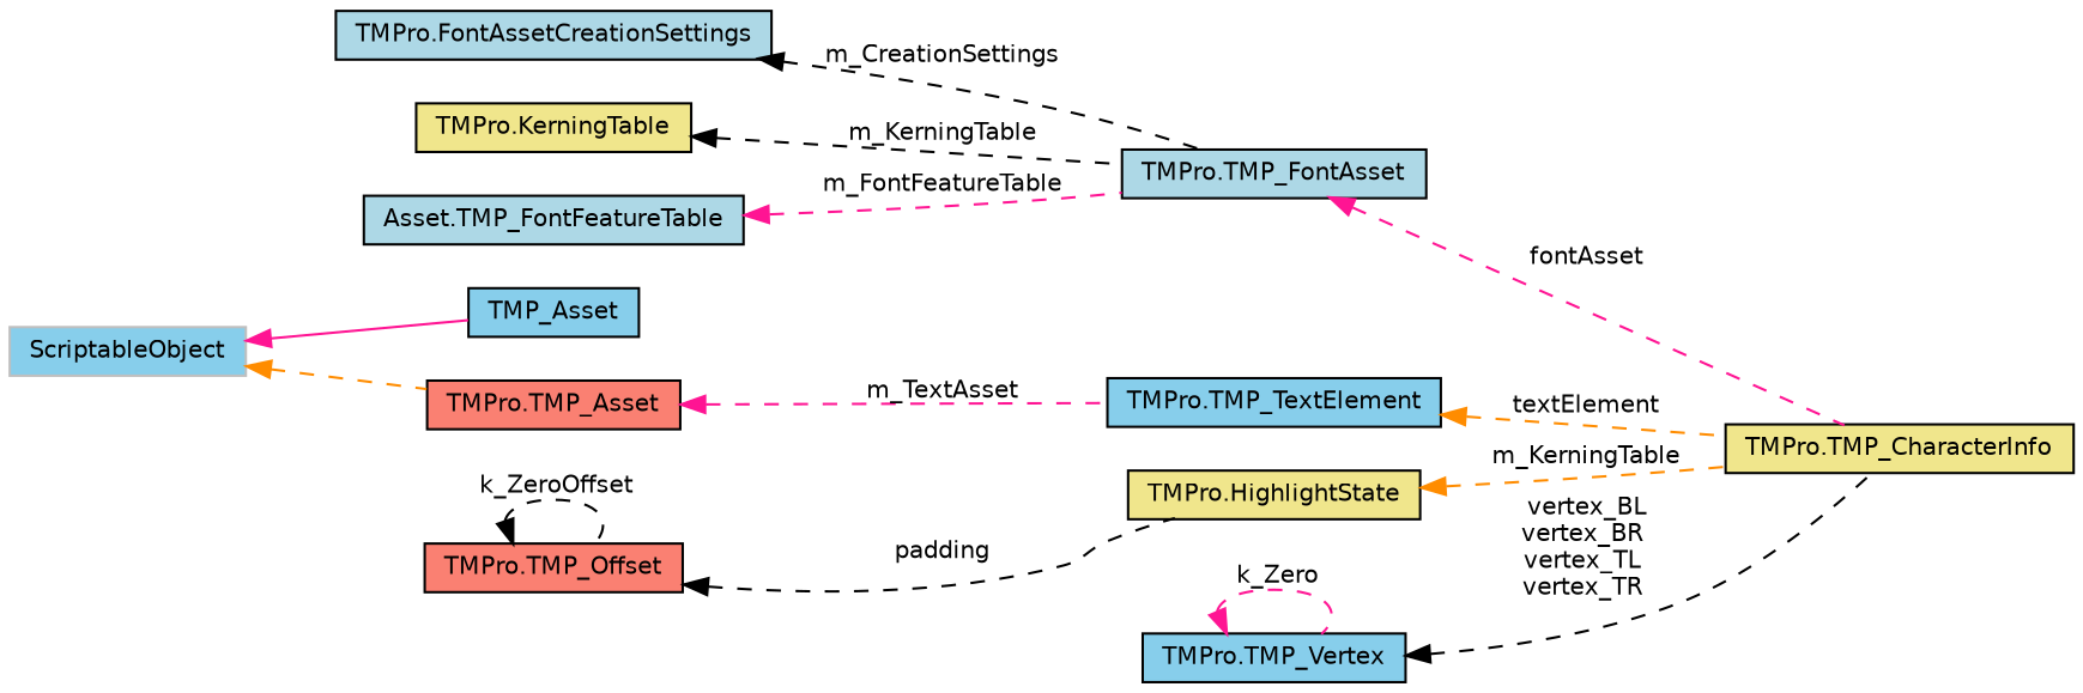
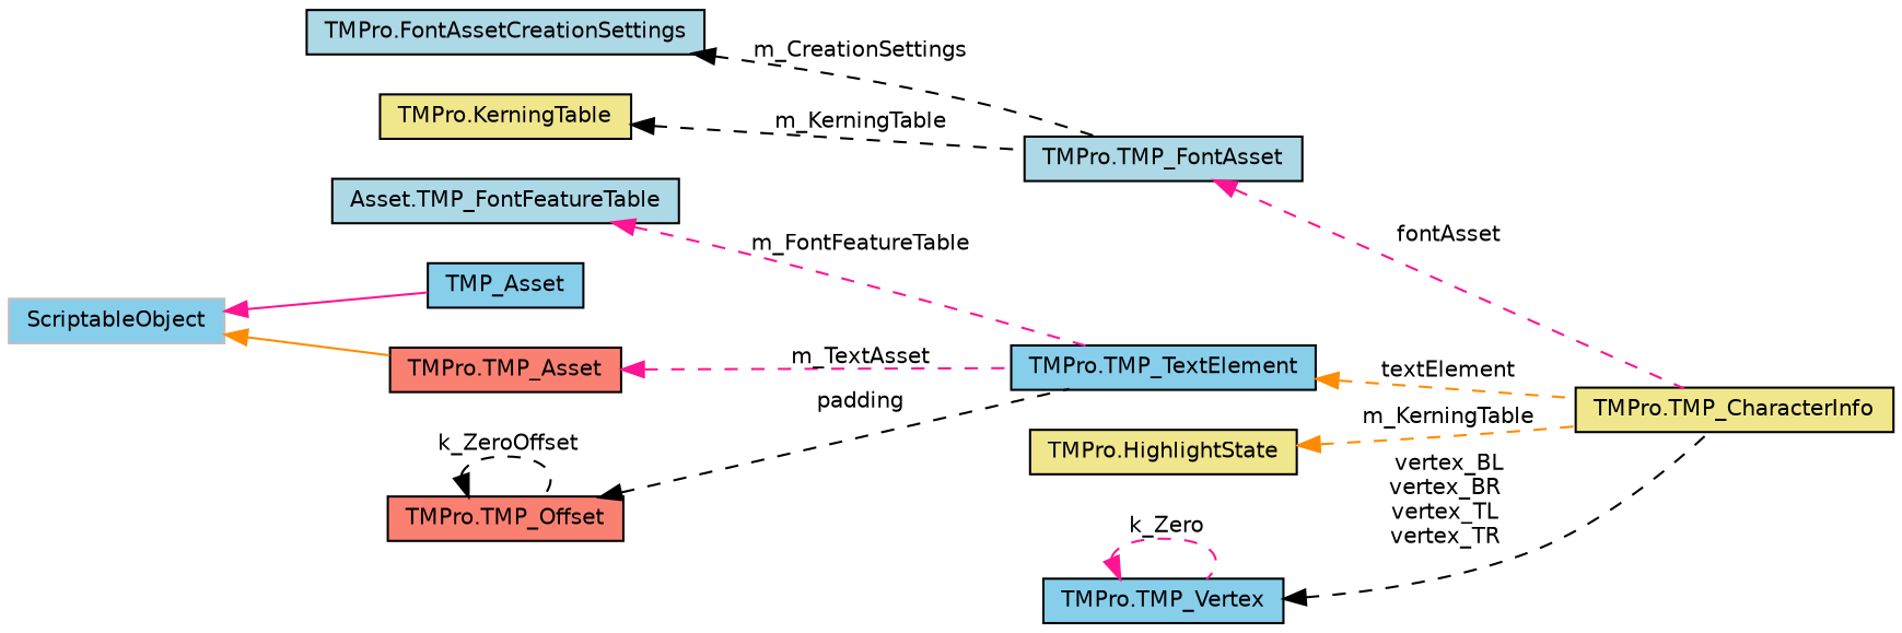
  digraph {
    rankdir=LR
    node [color=black fillcolor=skyblue fontname=Helvetica fontsize=10 shape=record style=filled]
    edge [color=deeppink dir=back fontname=Helvetica fontsize=10 labelfontname=Helvetica labelfontsize=10 style=dashed]
    n1 [fillcolor=khaki fontcolor=black height=0.2 label="TMPro.TMP_CharacterInfo" width=0.4]
    n2 [fillcolor=lightblue height=0.2 label="TMPro.TMP_FontAsset" width=0.4]
    n3 [height=0.2 label=TMP_Asset width=0.4]
    n4 [color=grey75 height=0.2 label=ScriptableObject width=0.4]
    n5 [fillcolor=salmon height=0.2 label="TMPro.TMP_Asset" width=0.4]
    n6 [height=0.2 label="TMPro.TMP_TextElement" width=0.4]
    n7 [fillcolor=lightblue height=0.2 label="TMPro.FontAssetCreationSettings" width=0.4]
    n8 [fillcolor=khaki height=0.2 label="TMPro.KerningTable" width=0.4]
    n9 [fillcolor=lightblue height=0.2 label="Asset.TMP_FontFeatureTable" width=0.4]
    n10 [fillcolor=khaki height=0.2 label="TMPro.HighlightState" width=0.4]
    n11 [fillcolor=salmon height=0.2 label="TMPro.TMP_Offset" width=0.4]
    n12 [height=0.2 label="TMPro.TMP_Vertex" width=0.4]
    n2 -> n1 [label=" fontAsset"]
    n4 -> n3 [style=solid]
-   n4 -> n5 [color=darkorange]
+   n4 -> n5 [color=darkorange style=solid]
    n5 -> n6 [label=" m_TextAsset"]
    n6 -> n1 [color=darkorange label=" textElement"]
    n7 -> n2 [color=black label=" m_CreationSettings"]
    n8 -> n2 [color=black label=" m_KerningTable"]
-   n9 -> n2 [label=" m_FontFeatureTable"]
+   n9 -> n6 [label=" m_FontFeatureTable"]
    n10 -> n1 [color=darkorange label=" m_KerningTable"]
-   n11 -> n10 [color=black label=" padding"]
+   n11 -> n6 [color=black label=" padding"]
    n11 -> n11 [color=black label=" k_ZeroOffset"]
    n12 -> n1 [color=black label=" vertex_BL\nvertex_BR\nvertex_TL\nvertex_TR"]
    n12 -> n12 [label=" k_Zero"]
  }
